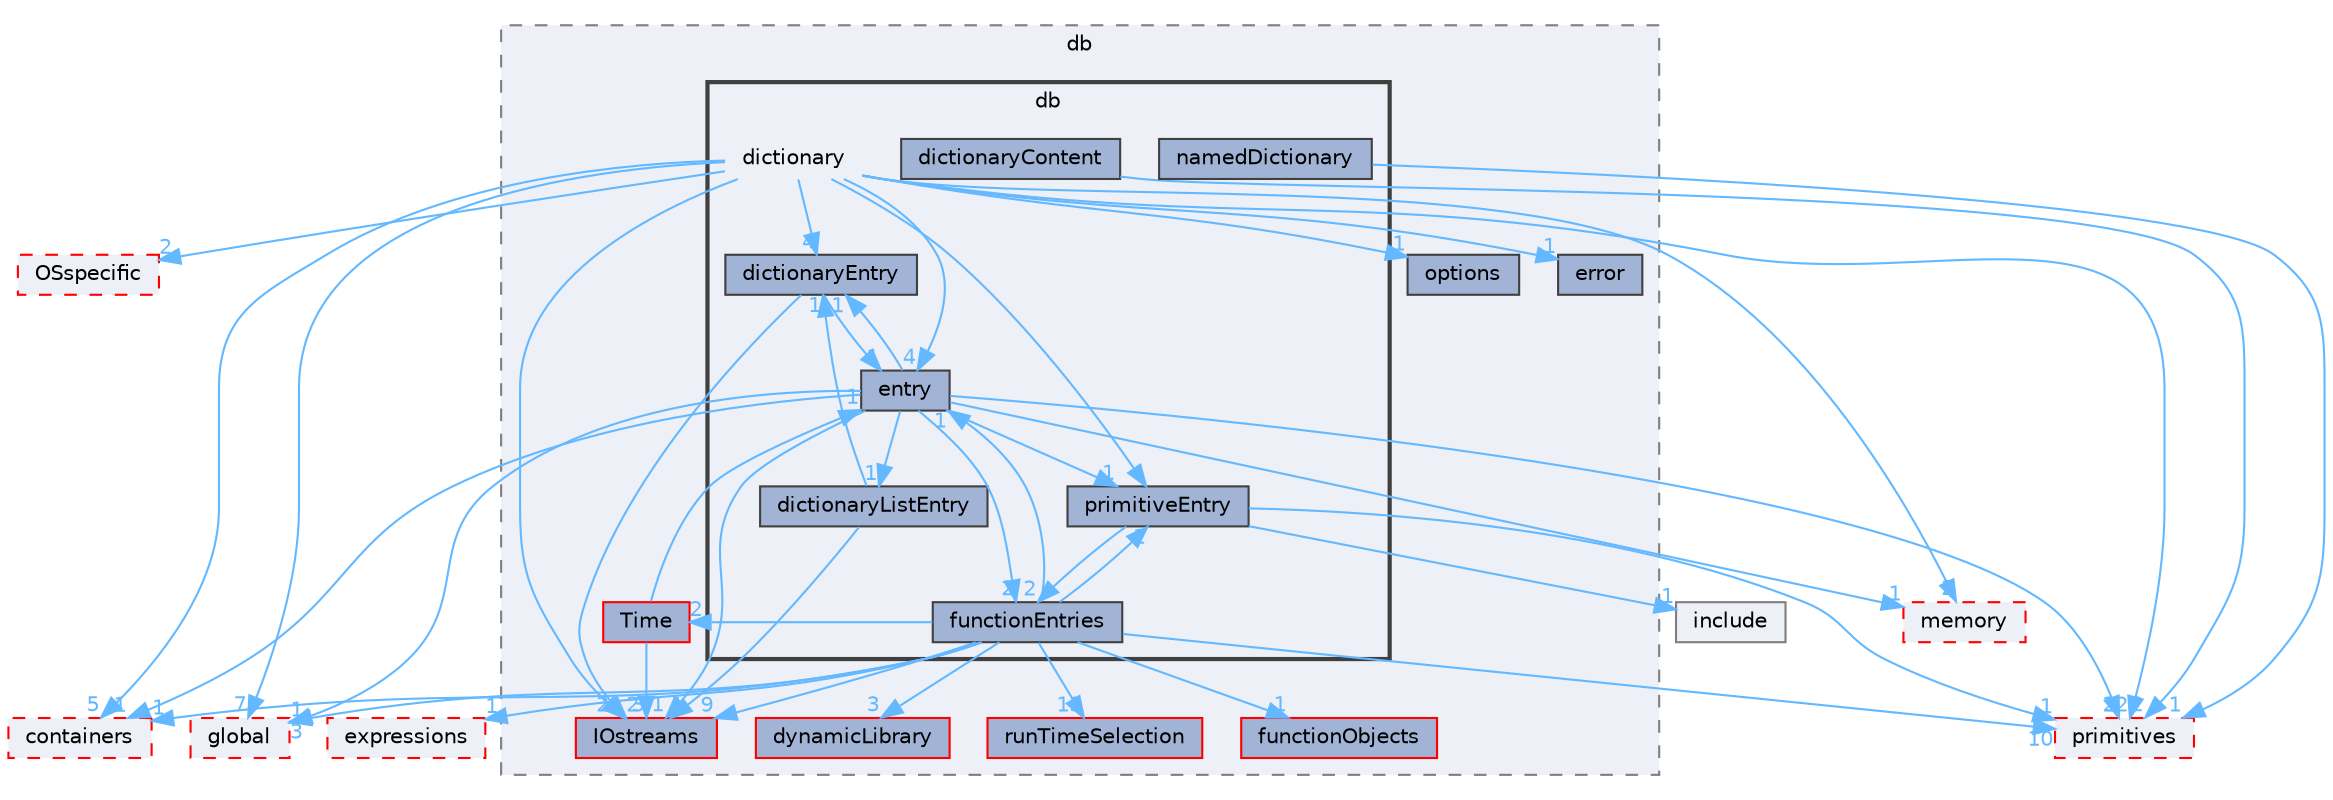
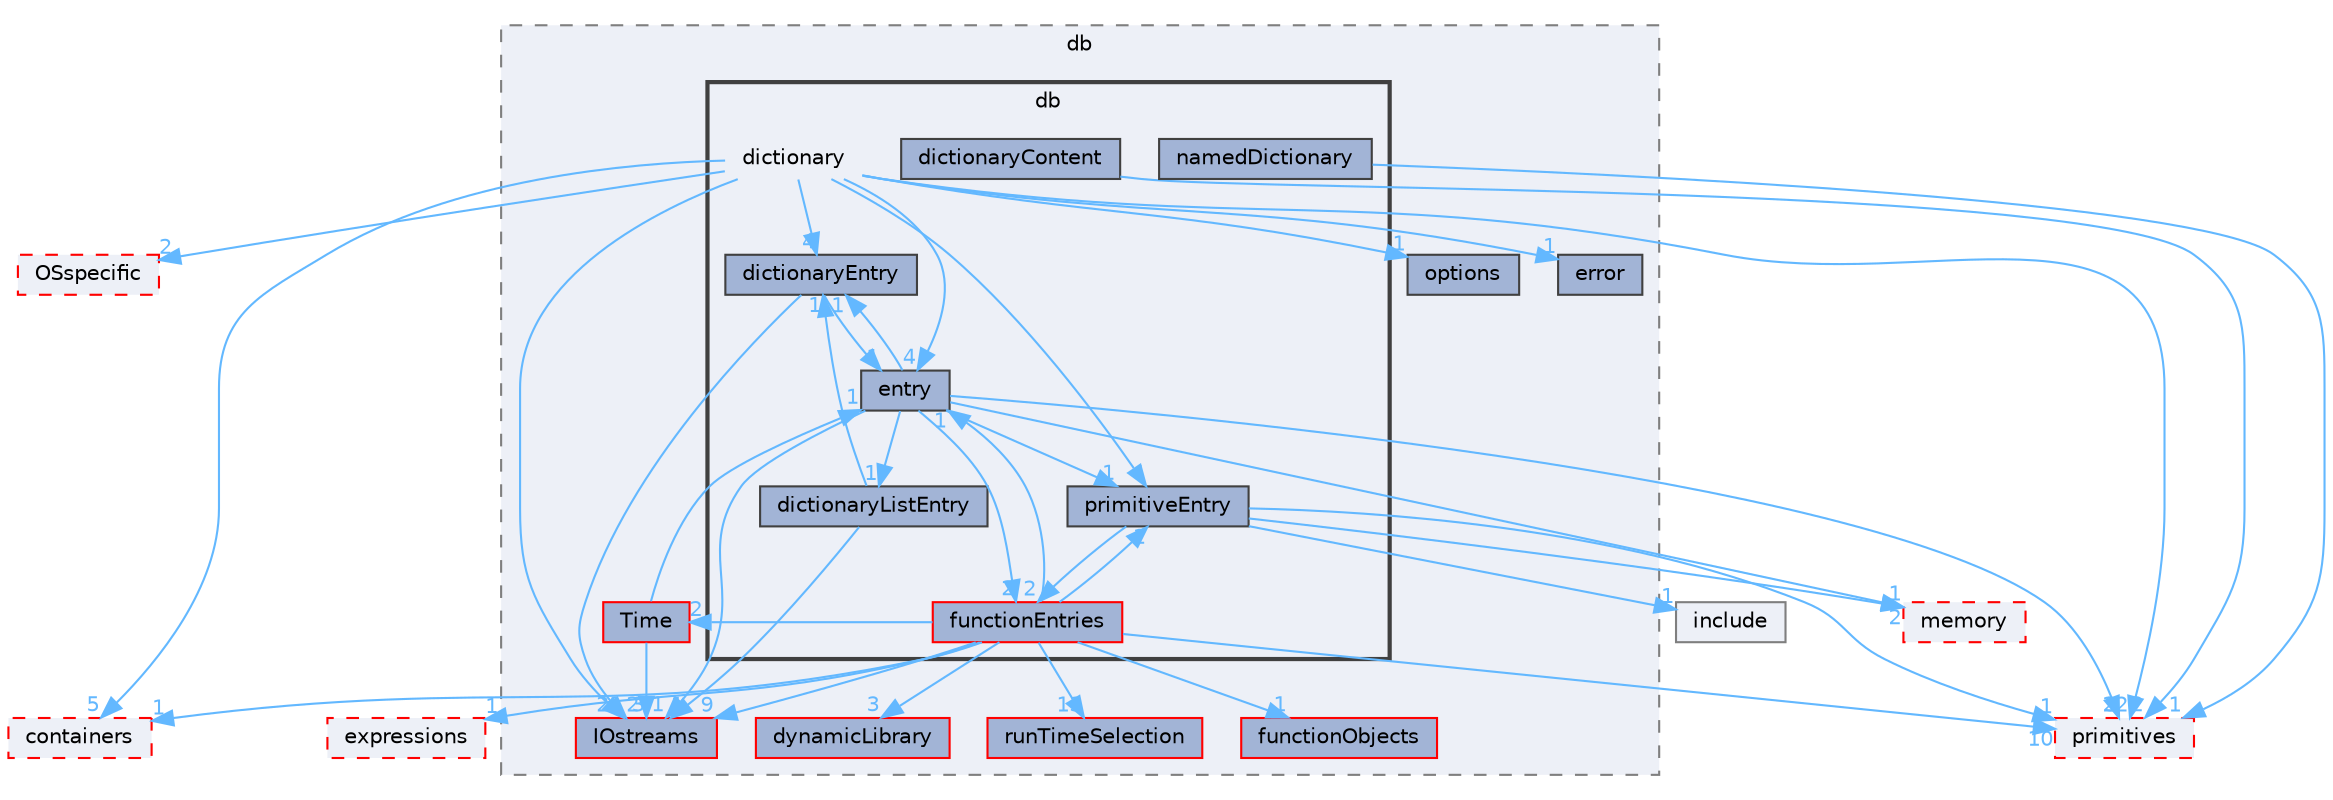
  digraph {
    compound=true
    node [fontname=Helvetica fontsize=10 shape=box color=red fillcolor="#a2b4d6" style=filled]
    edge [color=steelblue1 fontcolor=steelblue1 fontname=Helvetica fontsize=10 headlabel=1 labeldistance=1.5 labelfontname=Helvetica labelfontsize=10]
    n1 [height=0.2 label=dictionary shape=plaintext width=0.4 color="" fillcolor="" style=""]
    n2 [color=grey25 height=0.2 label=dictionaryContent width=0.4]
    n3 [color=grey25 height=0.2 label=dictionaryEntry width=0.4]
    n4 [color=grey25 height=0.2 label=dictionaryListEntry width=0.4]
    n5 [color=grey25 height=0.2 label=entry width=0.4]
-   n6 [color=grey25 height=0.2 label=functionEntries width=0.4]
+   n6 [height=0.2 label=functionEntries width=0.4]
    n7 [color=grey25 height=0.2 label=namedDictionary width=0.4]
    n8 [color=grey25 height=0.2 label=primitiveEntry width=0.4]
    n9 [height=0.2 label=IOstreams width=0.4]
    n10 [color=grey25 height=0.2 label=options width=0.4]
    n11 [color=grey25 height=0.2 label=error width=0.4]
    n12 [height=0.2 label=dynamicLibrary width=0.4]
    n13 [height=0.2 label=runTimeSelection width=0.4]
    n14 [height=0.2 label=Time width=0.4]
    n15 [height=0.2 label=functionObjects width=0.4]
    n16 [fillcolor="#edf0f7" height=0.2 label=containers style="filled,dashed" width=0.4]
    n17 [fillcolor="#edf0f7" height=0.2 label=OSspecific style="filled,dashed" width=0.4]
    n18 [fillcolor="#edf0f7" height=0.2 label=memory style="filled,dashed" width=0.4]
    n19 [fillcolor="#edf0f7" height=0.2 label=primitives style="filled,dashed" width=0.4]
-   n20 [fillcolor="#edf0f7" height=0.2 label=global style="filled,dashed" width=0.4]
    n21 [fillcolor="#edf0f7" height=0.2 label=expressions style="filled,dashed" width=0.4]
    n22 [color=grey50 fillcolor="#edf0f7" height=0.2 label=include width=0.4]
    subgraph cluster_1 {
      bgcolor="#edf0f7"
      fontname=Helvetica
      fontsize=10
      label=db
      pencolor=grey50
      style="filled,dashed"
      n9
      n10
      n11
      n12
      n13
      n14
      n15
      subgraph cluster_2 {
        bgcolor="#edf0f7"
        fontname=Helvetica
        fontsize=10
        label=db
        pencolor=grey25
        style="filled,bold"
        n1
        n2
        n3
        n4
        n5
        n6
        n7
        n8
      }
    }
    n1 -> n3 [headlabel=4]
    n1 -> n5 [headlabel=4]
    n1 -> n8 [headlabel=4]
    n1 -> n9 [headlabel=21]
    n1 -> n10
    n1 -> n11
    n1 -> n16 [headlabel=5]
    n1 -> n17 [headlabel=2]
-   n1 -> n18 [headlabel=2]
+   n8 -> n18 [headlabel=2]
    n1 -> n19 [headlabel=22]
-   n1 -> n20 [headlabel=7]
    n2 -> n19 [headlabel=2]
    n3 -> n5
    n3 -> n9 [headlabel=2]
    n4 -> n3
    n4 -> n9
    n5 -> n3
    n5 -> n4
    n5 -> n6 [headlabel=2]
    n5 -> n8
    n5 -> n9
-   n5 -> n16
    n5 -> n18
    n5 -> n19 [headlabel=3]
-   n5 -> n20
    n6 -> n5
    n6 -> n8
    n6 -> n9 [headlabel=9]
    n6 -> n12 [headlabel=3]
    n6 -> n13 [headlabel=13]
    n6 -> n14 [headlabel=2]
    n6 -> n15
    n6 -> n16
    n6 -> n19 [headlabel=10]
-   n6 -> n20 [headlabel=3]
    n6 -> n21
    n7 -> n19
    n8 -> n6 [headlabel=2]
    n8 -> n19
    n8 -> n22
    n14 -> n5
    n14 -> n9 [headlabel=3]
  }
